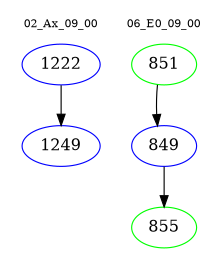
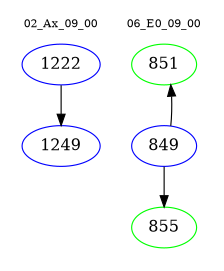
  digraph {
    node [color=blue]
    edge [color=black]
    n1 [label=1222]
    n2 [label=1249]
    n3 [color=green label=851]
    n4 [label=849]
    n5 [color=green label=855]
    subgraph cluster_1 {
      color=white
      fontsize=10
      label="02_Ax_09_00"
      n1
      n2
    }
    subgraph cluster_2 {
      color=white
      fontsize=10
      label="06_E0_09_00"
      n3
      n4
      n5
    }
    n1 -> n2
-   n3 -> n4
+   n4 -> n3
    n4 -> n5
  }
